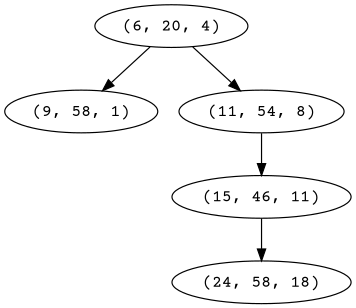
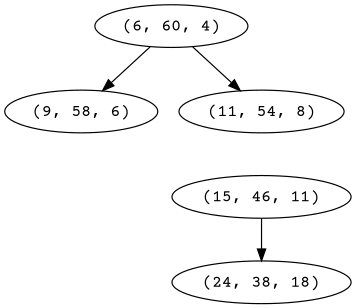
  digraph {
    fontname="Courier Prime"
    node [fontname="Courier Prime"]
    edge [fontname="Courier Prime"]
-   "(6, 60, 4)" [label="(6, 20, 4)"]
-   "(9, 58, 6)" [label="(9, 58, 1)"]
+   "(6, 60, 4)"
+   "(9, 58, 6)"
    "(11, 54, 8)"
    "(15, 46, 11)"
-   "(24, 38, 18)" [label="(24, 58, 18)"]
+   "(24, 38, 18)"
    "(6, 60, 4)" -> "(9, 58, 6)"
    "(6, 60, 4)" -> "(11, 54, 8)"
-   "(11, 54, 8)" -> "(15, 46, 11)"
    "(15, 46, 11)" -> "(24, 38, 18)"
  }
